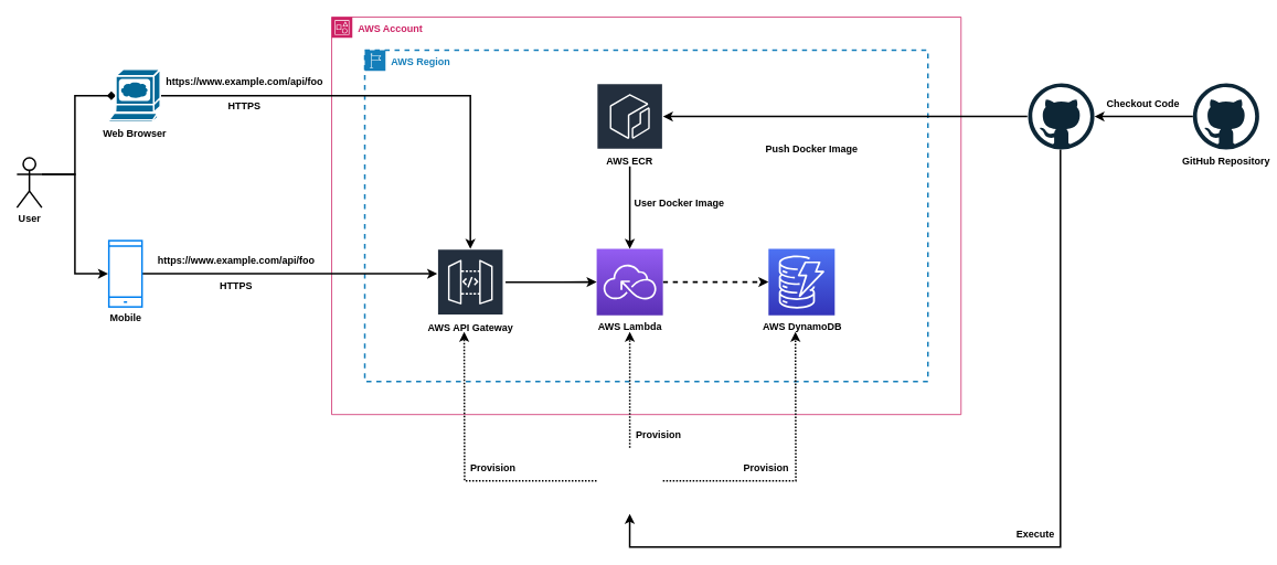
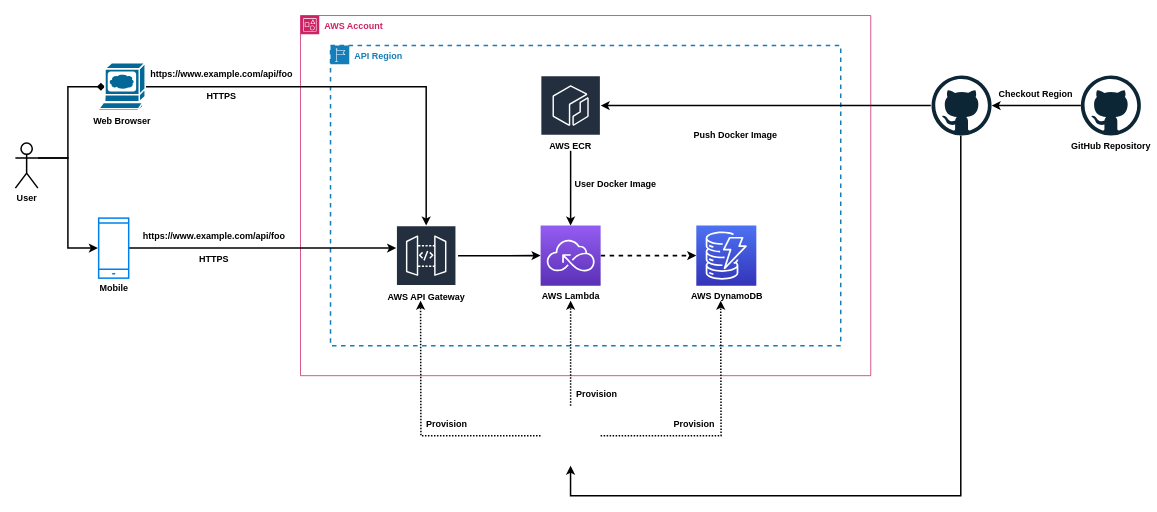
  <mxCell id="0" />
  <mxCell id="1" parent="0" />
- <mxCell id="2" value="&lt;b&gt;AWS Region&lt;/b&gt;" style="points=[[0,0],[0.25,0],[0.5,0],[0.75,0],[1,0],[1,0.25],[1,0.5],[1,0.75],[1,1],[0.75,1],[0.5,1],[0.25,1],[0,1],[0,0.75],[0,0.5],[0,0.25]];outlineConnect=0;gradientColor=none;html=1;whiteSpace=wrap;fontSize=12;fontStyle=0;container=1;pointerEvents=0;collapsible=0;recursiveResize=0;shape=mxgraph.aws4.group;grIcon=mxgraph.aws4.group_region;strokeColor=#147EBA;fillColor=none;verticalAlign=top;align=left;spacingLeft=30;fontColor=#147EBA;dashed=1;strokeWidth=2;" parent="1" vertex="1"><mxGeometry x="440" y="60" width="680" height="400" as="geometry" /></mxCell>
+ <mxCell id="2" value="&lt;b&gt;API Region&lt;/b&gt;" style="points=[[0,0],[0.25,0],[0.5,0],[0.75,0],[1,0],[1,0.25],[1,0.5],[1,0.75],[1,1],[0.75,1],[0.5,1],[0.25,1],[0,1],[0,0.75],[0,0.5],[0,0.25]];outlineConnect=0;gradientColor=none;html=1;whiteSpace=wrap;fontSize=12;fontStyle=0;container=1;pointerEvents=0;collapsible=0;recursiveResize=0;shape=mxgraph.aws4.group;grIcon=mxgraph.aws4.group_region;strokeColor=#147EBA;fillColor=none;verticalAlign=top;align=left;spacingLeft=30;fontColor=#147EBA;dashed=1;strokeWidth=2;" parent="1" vertex="1"><mxGeometry x="440" y="60" width="680" height="400" as="geometry" /></mxCell>
  <mxCell id="3" value="&lt;b&gt;AWS Account&lt;/b&gt;" style="points=[[0,0],[0.25,0],[0.5,0],[0.75,0],[1,0],[1,0.25],[1,0.5],[1,0.75],[1,1],[0.75,1],[0.5,1],[0.25,1],[0,1],[0,0.75],[0,0.5],[0,0.25]];outlineConnect=0;gradientColor=none;html=1;whiteSpace=wrap;fontSize=12;fontStyle=0;container=1;pointerEvents=0;collapsible=0;recursiveResize=0;shape=mxgraph.aws4.group;grIcon=mxgraph.aws4.group_account;strokeColor=#CD2264;fillColor=none;verticalAlign=top;align=left;spacingLeft=30;fontColor=#CD2264;dashed=0;" parent="1" vertex="1"><mxGeometry x="400" y="20" width="760" height="480" as="geometry" /></mxCell>
  <mxCell id="4" value="&lt;font color=&quot;#000000&quot;&gt;&lt;b&gt;AWS DynamoDB&lt;/b&gt;&lt;/font&gt;" style="sketch=0;points=[[0,0,0],[0.25,0,0],[0.5,0,0],[0.75,0,0],[1,0,0],[0,1,0],[0.25,1,0],[0.5,1,0],[0.75,1,0],[1,1,0],[0,0.25,0],[0,0.5,0],[0,0.75,0],[1,0.25,0],[1,0.5,0],[1,0.75,0]];outlineConnect=0;fontColor=#232F3E;gradientColor=#4D72F3;gradientDirection=north;fillColor=#3334B9;strokeColor=#ffffff;dashed=0;verticalLabelPosition=bottom;verticalAlign=top;align=center;html=1;fontSize=12;fontStyle=0;aspect=fixed;shape=mxgraph.aws4.resourceIcon;resIcon=mxgraph.aws4.dynamodb;" parent="3" vertex="1"><mxGeometry x="527.5" y="280" width="80" height="80" as="geometry" /></mxCell>
  <mxCell id="5" style="edgeStyle=orthogonalEdgeStyle;rounded=0;orthogonalLoop=1;jettySize=auto;html=1;entryX=0;entryY=0.5;entryDx=0;entryDy=0;entryPerimeter=0;fontSize=12;fontColor=#000000;strokeWidth=2;dashed=1;" parent="3" source="6" target="4" edge="1"><mxGeometry relative="1" as="geometry" /></mxCell>
  <mxCell id="6" value="&lt;b&gt;&lt;font color=&quot;#000000&quot;&gt;AWS Lambda&lt;/font&gt;&lt;/b&gt;" style="sketch=0;points=[[0,0,0],[0.25,0,0],[0.5,0,0],[0.75,0,0],[1,0,0],[0,1,0],[0.25,1,0],[0.5,1,0],[0.75,1,0],[1,1,0],[0,0.25,0],[0,0.5,0],[0,0.75,0],[1,0.25,0],[1,0.5,0],[1,0.75,0]];outlineConnect=0;fontColor=#232F3E;gradientColor=#945DF2;gradientDirection=north;fillColor=#5A30B5;strokeColor=#ffffff;dashed=0;verticalLabelPosition=bottom;verticalAlign=top;align=center;html=1;fontSize=12;fontStyle=0;aspect=fixed;shape=mxgraph.aws4.resourceIcon;resIcon=mxgraph.aws4.serverless;" parent="3" vertex="1"><mxGeometry x="320" y="280" width="80" height="80" as="geometry" /></mxCell>
  <mxCell id="7" style="edgeStyle=orthogonalEdgeStyle;rounded=0;orthogonalLoop=1;jettySize=auto;html=1;entryX=0.5;entryY=0;entryDx=0;entryDy=0;entryPerimeter=0;strokeWidth=2;fontSize=12;fontColor=#000000;" parent="3" source="8" target="6" edge="1"><mxGeometry relative="1" as="geometry" /></mxCell>
  <mxCell id="8" value="" style="sketch=0;outlineConnect=0;fontColor=#232F3E;gradientColor=none;strokeColor=#ffffff;fillColor=#232F3E;dashed=0;verticalLabelPosition=middle;verticalAlign=bottom;align=center;html=1;whiteSpace=wrap;fontSize=10;fontStyle=1;spacing=3;shape=mxgraph.aws4.productIcon;prIcon=mxgraph.aws4.ecr;" parent="3" vertex="1"><mxGeometry x="320" y="80" width="80" height="100" as="geometry" /></mxCell>
  <mxCell id="9" value="" style="sketch=0;outlineConnect=0;fontColor=#232F3E;gradientColor=none;strokeColor=#ffffff;fillColor=#232F3E;dashed=0;verticalLabelPosition=middle;verticalAlign=bottom;align=center;html=1;whiteSpace=wrap;fontSize=10;fontStyle=1;spacing=3;shape=mxgraph.aws4.productIcon;prIcon=mxgraph.aws4.api_gateway;" parent="3" vertex="1"><mxGeometry x="127.5" y="280" width="80" height="110" as="geometry" /></mxCell>
  <mxCell id="10" value="AWS API Gateway" style="text;html=1;strokeColor=none;fillColor=none;align=center;verticalAlign=middle;whiteSpace=wrap;rounded=0;fontSize=12;fontColor=#000000;fontStyle=1" parent="3" vertex="1"><mxGeometry x="112.5" y="360" width="110" height="30" as="geometry" /></mxCell>
  <mxCell id="11" value="AWS ECR" style="text;html=1;strokeColor=none;fillColor=none;align=center;verticalAlign=middle;whiteSpace=wrap;rounded=0;fontSize=12;fontColor=#000000;fontStyle=1" parent="3" vertex="1"><mxGeometry x="305" y="160" width="110" height="30" as="geometry" /></mxCell>
  <mxCell id="12" value="Push Docker Image" style="text;html=1;strokeColor=none;fillColor=none;align=center;verticalAlign=middle;whiteSpace=wrap;rounded=0;fontSize=12;fontColor=#000000;fontStyle=1" parent="3" vertex="1"><mxGeometry x="480" y="145" width="200" height="30" as="geometry" /></mxCell>
  <mxCell id="13" value="User Docker Image" style="text;html=1;strokeColor=none;fillColor=none;align=center;verticalAlign=middle;whiteSpace=wrap;rounded=0;fontSize=12;fontColor=#000000;fontStyle=1" parent="3" vertex="1"><mxGeometry x="360" y="210" width="120" height="30" as="geometry" /></mxCell>
  <mxCell id="14" value="" style="endArrow=classic;html=1;rounded=0;strokeWidth=2;fontSize=12;fontColor=#000000;entryX=0;entryY=0.5;entryDx=0;entryDy=0;entryPerimeter=0;exitX=1.031;exitY=0.364;exitDx=0;exitDy=0;exitPerimeter=0;" parent="3" source="9" target="6" edge="1"><mxGeometry width="50" height="50" relative="1" as="geometry"><mxPoint x="220" y="320" as="sourcePoint" /><mxPoint x="760" y="360" as="targetPoint" /></mxGeometry></mxCell>
  <mxCell id="15" style="edgeStyle=orthogonalEdgeStyle;rounded=0;orthogonalLoop=1;jettySize=auto;html=1;entryX=0.5;entryY=1;entryDx=0;entryDy=0;strokeWidth=2;fontSize=12;fontColor=#000000;" parent="1" source="16" target="17" edge="1"><mxGeometry relative="1" as="geometry"><Array as="points"><mxPoint x="1280" y="660" /><mxPoint x="760" y="660" /></Array></mxGeometry></mxCell>
  <mxCell id="16" value="" style="dashed=0;outlineConnect=0;html=1;align=center;labelPosition=center;verticalLabelPosition=bottom;verticalAlign=top;shape=mxgraph.weblogos.github;fontSize=12;fontColor=#000000;" parent="1" vertex="1"><mxGeometry x="1241" y="100" width="80" height="80" as="geometry" /></mxCell>
  <mxCell id="17" value="" style="shape=image;verticalLabelPosition=bottom;labelBackgroundColor=default;verticalAlign=top;aspect=fixed;imageAspect=0;image=https://uploads-ssl.webflow.com/6340ceb04078362242dd4eb9/636131fe1f44d41e7af2eb78_terraform-logo.png;" parent="1" vertex="1"><mxGeometry x="719.85" y="540" width="80.15" height="80" as="geometry" /></mxCell>
  <mxCell id="18" style="edgeStyle=orthogonalEdgeStyle;rounded=0;orthogonalLoop=1;jettySize=auto;html=1;strokeWidth=2;fontSize=12;fontColor=#000000;dashed=1;dashPattern=1 1;" parent="1" source="17" edge="1"><mxGeometry relative="1" as="geometry"><mxPoint x="560" y="400" as="targetPoint" /></mxGeometry></mxCell>
  <mxCell id="19" style="edgeStyle=orthogonalEdgeStyle;rounded=0;orthogonalLoop=1;jettySize=auto;html=1;strokeWidth=2;fontSize=12;fontColor=#000000;dashed=1;dashPattern=1 1;" parent="1" source="17" edge="1"><mxGeometry relative="1" as="geometry"><mxPoint x="760" y="400" as="targetPoint" /></mxGeometry></mxCell>
  <mxCell id="20" style="edgeStyle=orthogonalEdgeStyle;rounded=0;orthogonalLoop=1;jettySize=auto;html=1;strokeWidth=2;fontSize=12;fontColor=#000000;dashed=1;dashPattern=1 1;" parent="1" source="17" edge="1"><mxGeometry relative="1" as="geometry"><mxPoint x="960" y="400" as="targetPoint" /></mxGeometry></mxCell>
  <mxCell id="21" style="edgeStyle=orthogonalEdgeStyle;rounded=0;orthogonalLoop=1;jettySize=auto;html=1;strokeWidth=2;fontSize=12;fontColor=#000000;" parent="1" edge="1"><mxGeometry relative="1" as="geometry"><mxPoint x="800" y="140" as="targetPoint" /><mxPoint x="1240" y="140" as="sourcePoint" /></mxGeometry></mxCell>
  <mxCell id="22" value="Provision" style="text;html=1;strokeColor=none;fillColor=none;align=center;verticalAlign=middle;whiteSpace=wrap;rounded=0;fontSize=12;fontColor=#000000;fontStyle=1" parent="1" vertex="1"><mxGeometry x="890" y="550" width="70" height="30" as="geometry" /></mxCell>
  <mxCell id="23" value="Provision" style="text;html=1;strokeColor=none;fillColor=none;align=center;verticalAlign=middle;whiteSpace=wrap;rounded=0;fontSize=12;fontColor=#000000;fontStyle=1" parent="1" vertex="1"><mxGeometry x="560" y="550" width="70" height="30" as="geometry" /></mxCell>
  <mxCell id="24" style="edgeStyle=orthogonalEdgeStyle;rounded=0;orthogonalLoop=1;jettySize=auto;html=1;entryX=1.013;entryY=0.5;entryDx=0;entryDy=0;entryPerimeter=0;strokeWidth=2;fontSize=12;fontColor=#000000;" parent="1" source="25" edge="1"><mxGeometry relative="1" as="geometry"><mxPoint x="1321.04" y="140" as="targetPoint" /></mxGeometry></mxCell>
  <mxCell id="25" value="&lt;b&gt;GitHub Repository&lt;/b&gt;" style="dashed=0;outlineConnect=0;html=1;align=center;labelPosition=center;verticalLabelPosition=bottom;verticalAlign=top;shape=mxgraph.weblogos.github;fontSize=12;fontColor=#000000;" parent="1" vertex="1"><mxGeometry x="1440" y="100" width="80" height="80" as="geometry" /></mxCell>
- <mxCell id="26" value="Checkout Code" style="text;html=1;strokeColor=none;fillColor=none;align=center;verticalAlign=middle;whiteSpace=wrap;rounded=0;fontSize=12;fontColor=#000000;fontStyle=1" parent="1" vertex="1"><mxGeometry x="1320" y="110" width="120" height="30" as="geometry" /></mxCell>
- <mxCell id="27" value="Execute" style="text;html=1;strokeColor=none;fillColor=none;align=center;verticalAlign=middle;whiteSpace=wrap;rounded=0;fontSize=12;fontColor=#000000;fontStyle=1" parent="1" vertex="1"><mxGeometry x="1220" y="630" width="60" height="30" as="geometry" /></mxCell>
+ <mxCell id="26" value="Checkout Region" style="text;html=1;strokeColor=none;fillColor=none;align=center;verticalAlign=middle;whiteSpace=wrap;rounded=0;fontSize=12;fontColor=#000000;fontStyle=1" parent="1" vertex="1"><mxGeometry x="1320" y="110" width="120" height="30" as="geometry" /></mxCell>
  <mxCell id="28" value="Provision" style="text;html=1;strokeColor=none;fillColor=none;align=center;verticalAlign=middle;whiteSpace=wrap;rounded=0;fontSize=12;fontColor=#000000;fontStyle=1" parent="1" vertex="1"><mxGeometry x="760" y="510" width="70" height="30" as="geometry" /></mxCell>
  <mxCell id="29" value="" style="edgeStyle=orthogonalEdgeStyle;rounded=0;orthogonalLoop=1;jettySize=auto;html=1;entryX=0.135;entryY=0.5;entryDx=0;entryDy=0;entryPerimeter=0;strokeWidth=2;endArrow=diamond;" edge="1" parent="1" source="31" target="33"><mxGeometry relative="1" as="geometry"><Array as="points"><mxPoint x="90" y="210" /><mxPoint x="90" y="115" /></Array></mxGeometry></mxCell>
  <mxCell id="30" style="edgeStyle=orthogonalEdgeStyle;rounded=0;orthogonalLoop=1;jettySize=auto;html=1;entryX=-0.025;entryY=0.5;entryDx=0;entryDy=0;entryPerimeter=0;strokeWidth=2;" edge="1" parent="1" source="31" target="35"><mxGeometry relative="1" as="geometry"><Array as="points"><mxPoint x="90" y="210" /><mxPoint x="90" y="330" /></Array></mxGeometry></mxCell>
  <mxCell id="31" value="User" style="shape=umlActor;verticalLabelPosition=bottom;verticalAlign=top;html=1;outlineConnect=0;fontStyle=1;strokeWidth=2;" vertex="1" parent="1"><mxGeometry x="20" y="190" width="30" height="60" as="geometry" /></mxCell>
  <mxCell id="32" style="edgeStyle=orthogonalEdgeStyle;rounded=0;orthogonalLoop=1;jettySize=auto;html=1;strokeWidth=2;" edge="1" parent="1" source="33" target="9"><mxGeometry relative="1" as="geometry" /></mxCell>
  <mxCell id="33" value="&lt;b&gt;Web Browser&lt;/b&gt;" style="shape=mxgraph.cisco.computers_and_peripherals.web_browser;html=1;pointerEvents=1;dashed=0;fillColor=#036897;strokeColor=#ffffff;strokeWidth=2;verticalLabelPosition=bottom;verticalAlign=top;align=center;outlineConnect=0;" vertex="1" parent="1"><mxGeometry x="131" y="83" width="62" height="64" as="geometry" /></mxCell>
  <mxCell id="34" style="edgeStyle=orthogonalEdgeStyle;rounded=0;orthogonalLoop=1;jettySize=auto;html=1;strokeWidth=2;" edge="1" parent="1" source="35" target="9"><mxGeometry relative="1" as="geometry"><Array as="points"><mxPoint x="360" y="330" /><mxPoint x="360" y="330" /></Array></mxGeometry></mxCell>
  <mxCell id="35" value="&lt;b&gt;Mobile&lt;/b&gt;" style="html=1;verticalLabelPosition=bottom;align=center;labelBackgroundColor=#ffffff;verticalAlign=top;strokeWidth=2;strokeColor=#0080F0;shadow=0;dashed=0;shape=mxgraph.ios7.icons.smartphone;" vertex="1" parent="1"><mxGeometry x="131" y="290" width="40" height="80" as="geometry" /></mxCell>
  <mxCell id="36" value="HTTPS" style="text;html=1;strokeColor=none;fillColor=none;align=center;verticalAlign=middle;whiteSpace=wrap;rounded=0;fontSize=12;fontColor=#000000;fontStyle=1" vertex="1" parent="1"><mxGeometry x="170" y="330" width="230" height="30" as="geometry" /></mxCell>
  <mxCell id="37" value="HTTPS" style="text;html=1;strokeColor=none;fillColor=none;align=center;verticalAlign=middle;whiteSpace=wrap;rounded=0;fontSize=12;fontColor=#000000;fontStyle=1" vertex="1" parent="1"><mxGeometry x="190" y="113" width="210" height="30" as="geometry" /></mxCell>
  <mxCell id="38" value="https://www.example.com/api/foo" style="text;html=1;strokeColor=none;fillColor=none;align=center;verticalAlign=middle;whiteSpace=wrap;rounded=0;fontSize=12;fontColor=#000000;fontStyle=1" vertex="1" parent="1"><mxGeometry x="170" y="300" width="230" height="30" as="geometry" /></mxCell>
  <mxCell id="39" value="https://www.example.com/api/foo" style="text;html=1;strokeColor=none;fillColor=none;align=center;verticalAlign=middle;whiteSpace=wrap;rounded=0;fontSize=12;fontColor=#000000;fontStyle=1" vertex="1" parent="1"><mxGeometry x="190" y="83" width="210" height="30" as="geometry" /></mxCell>
